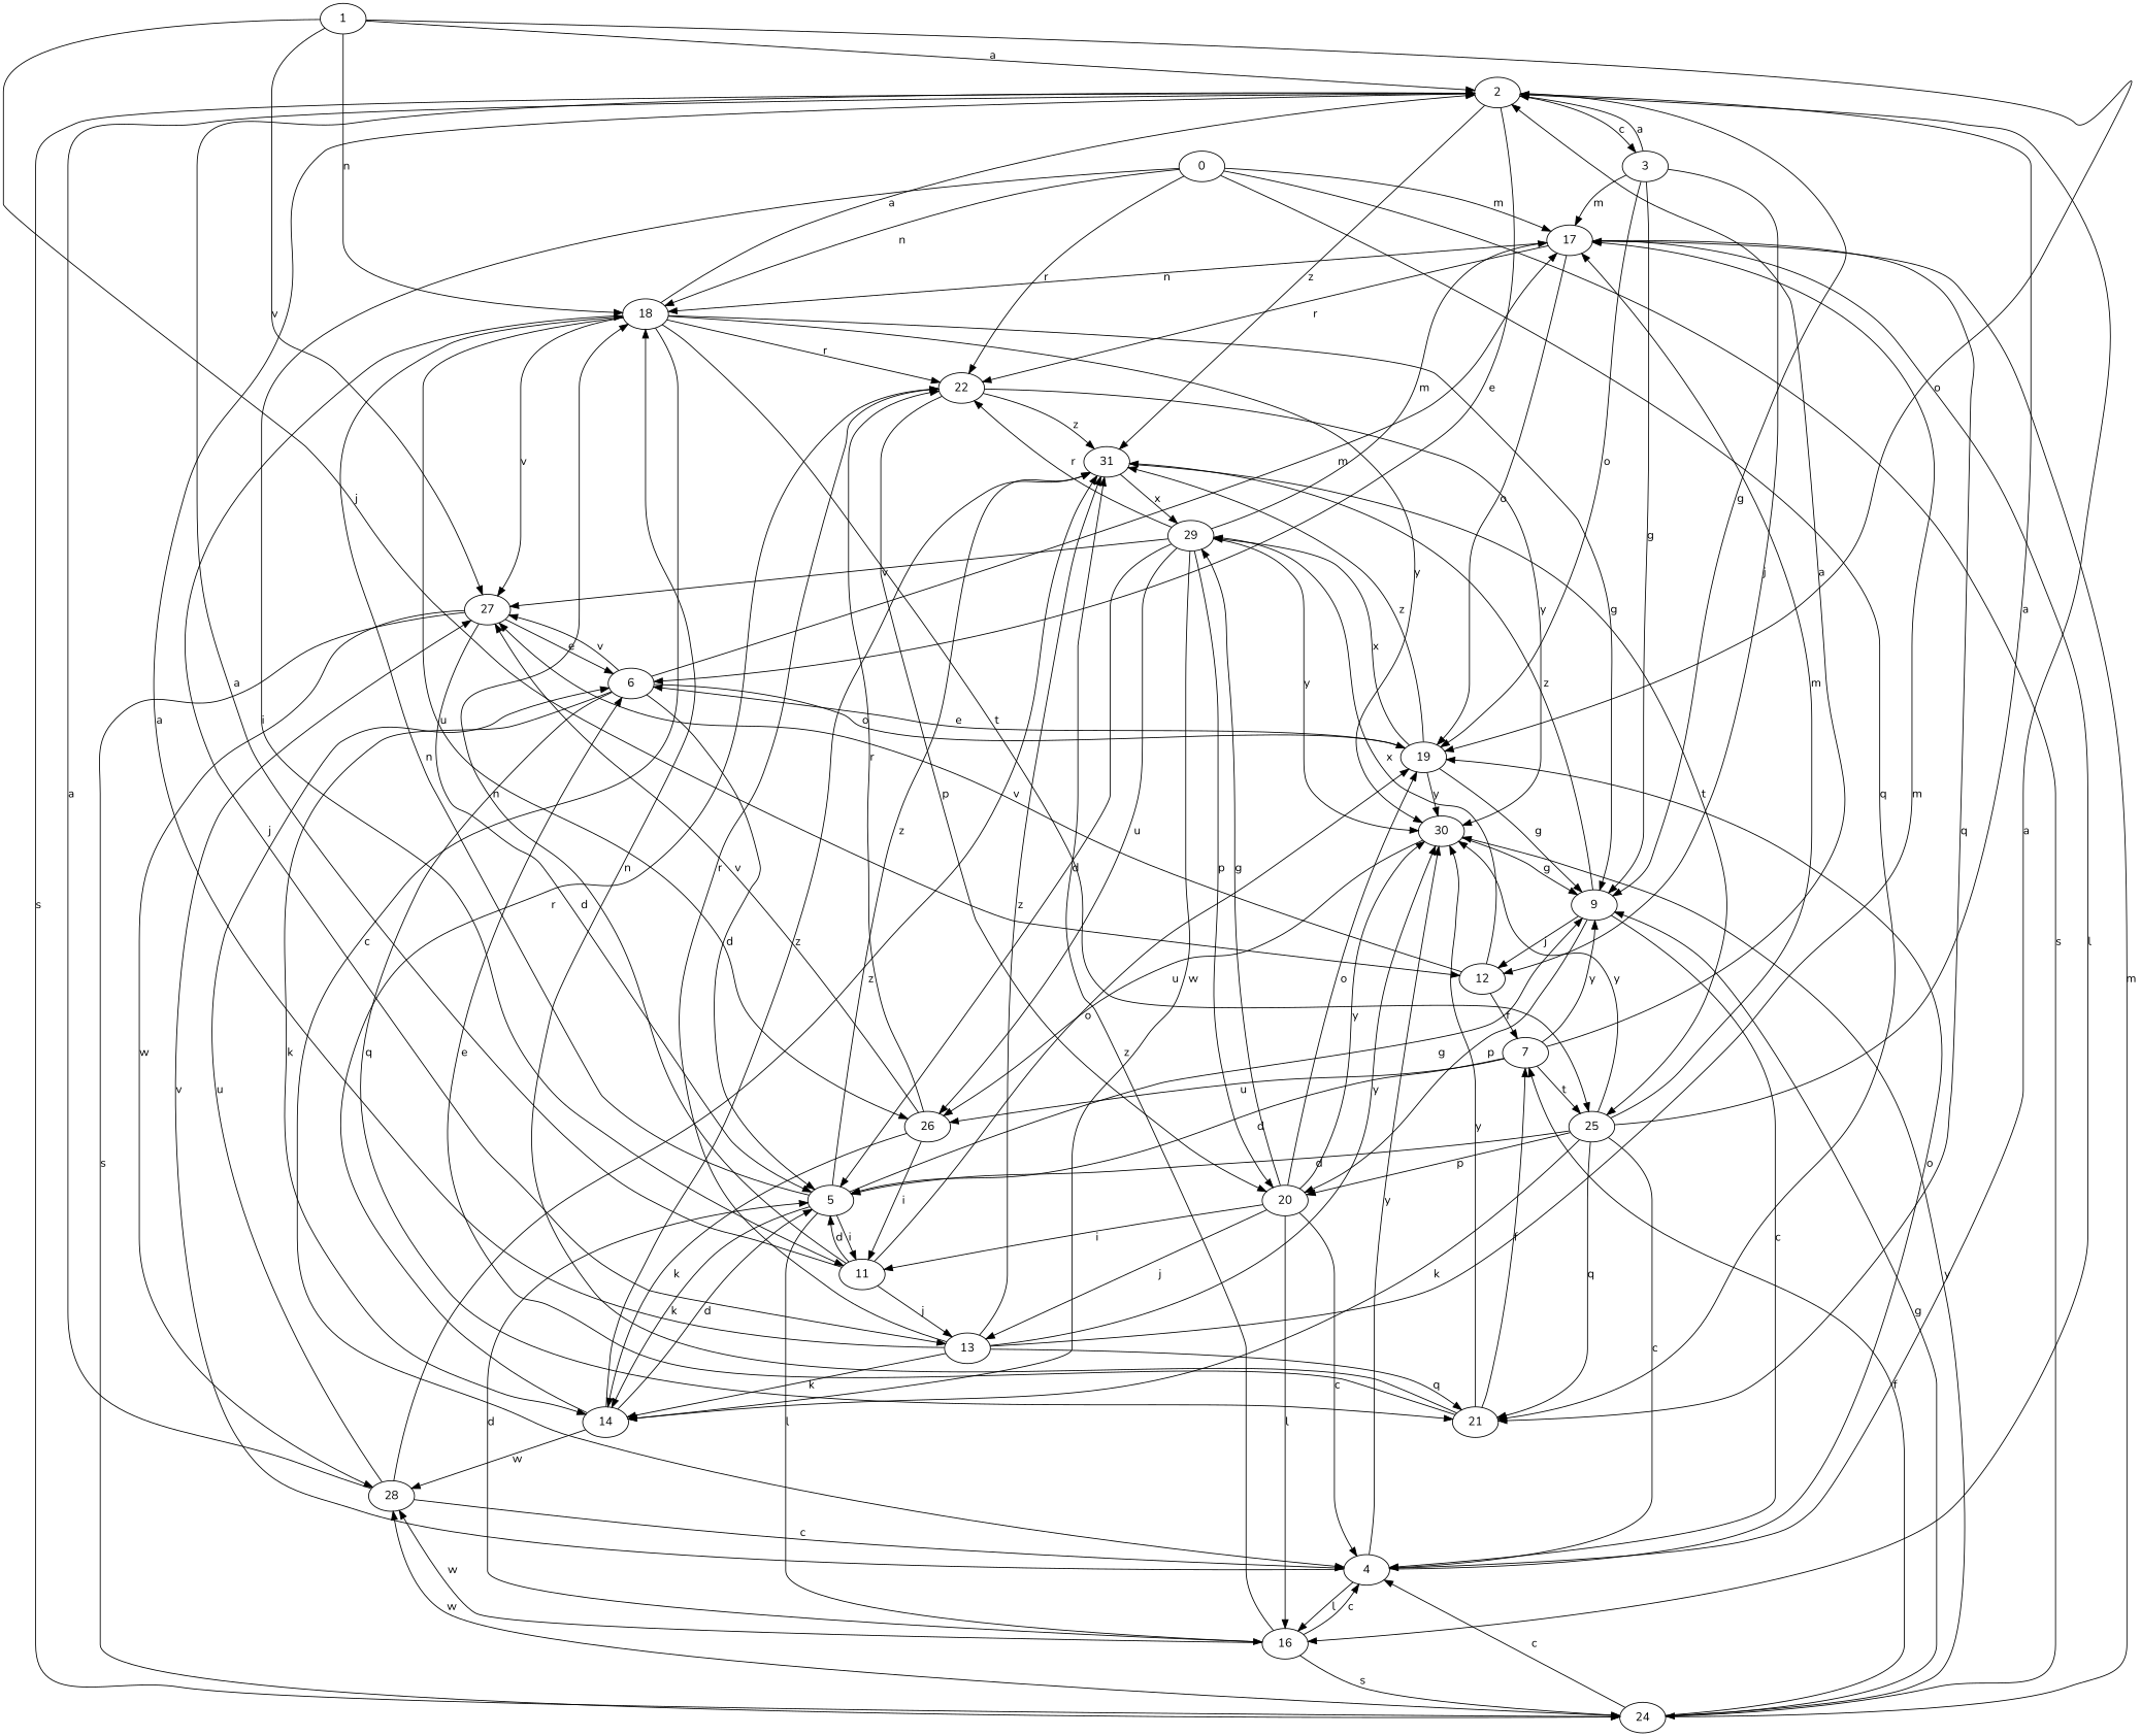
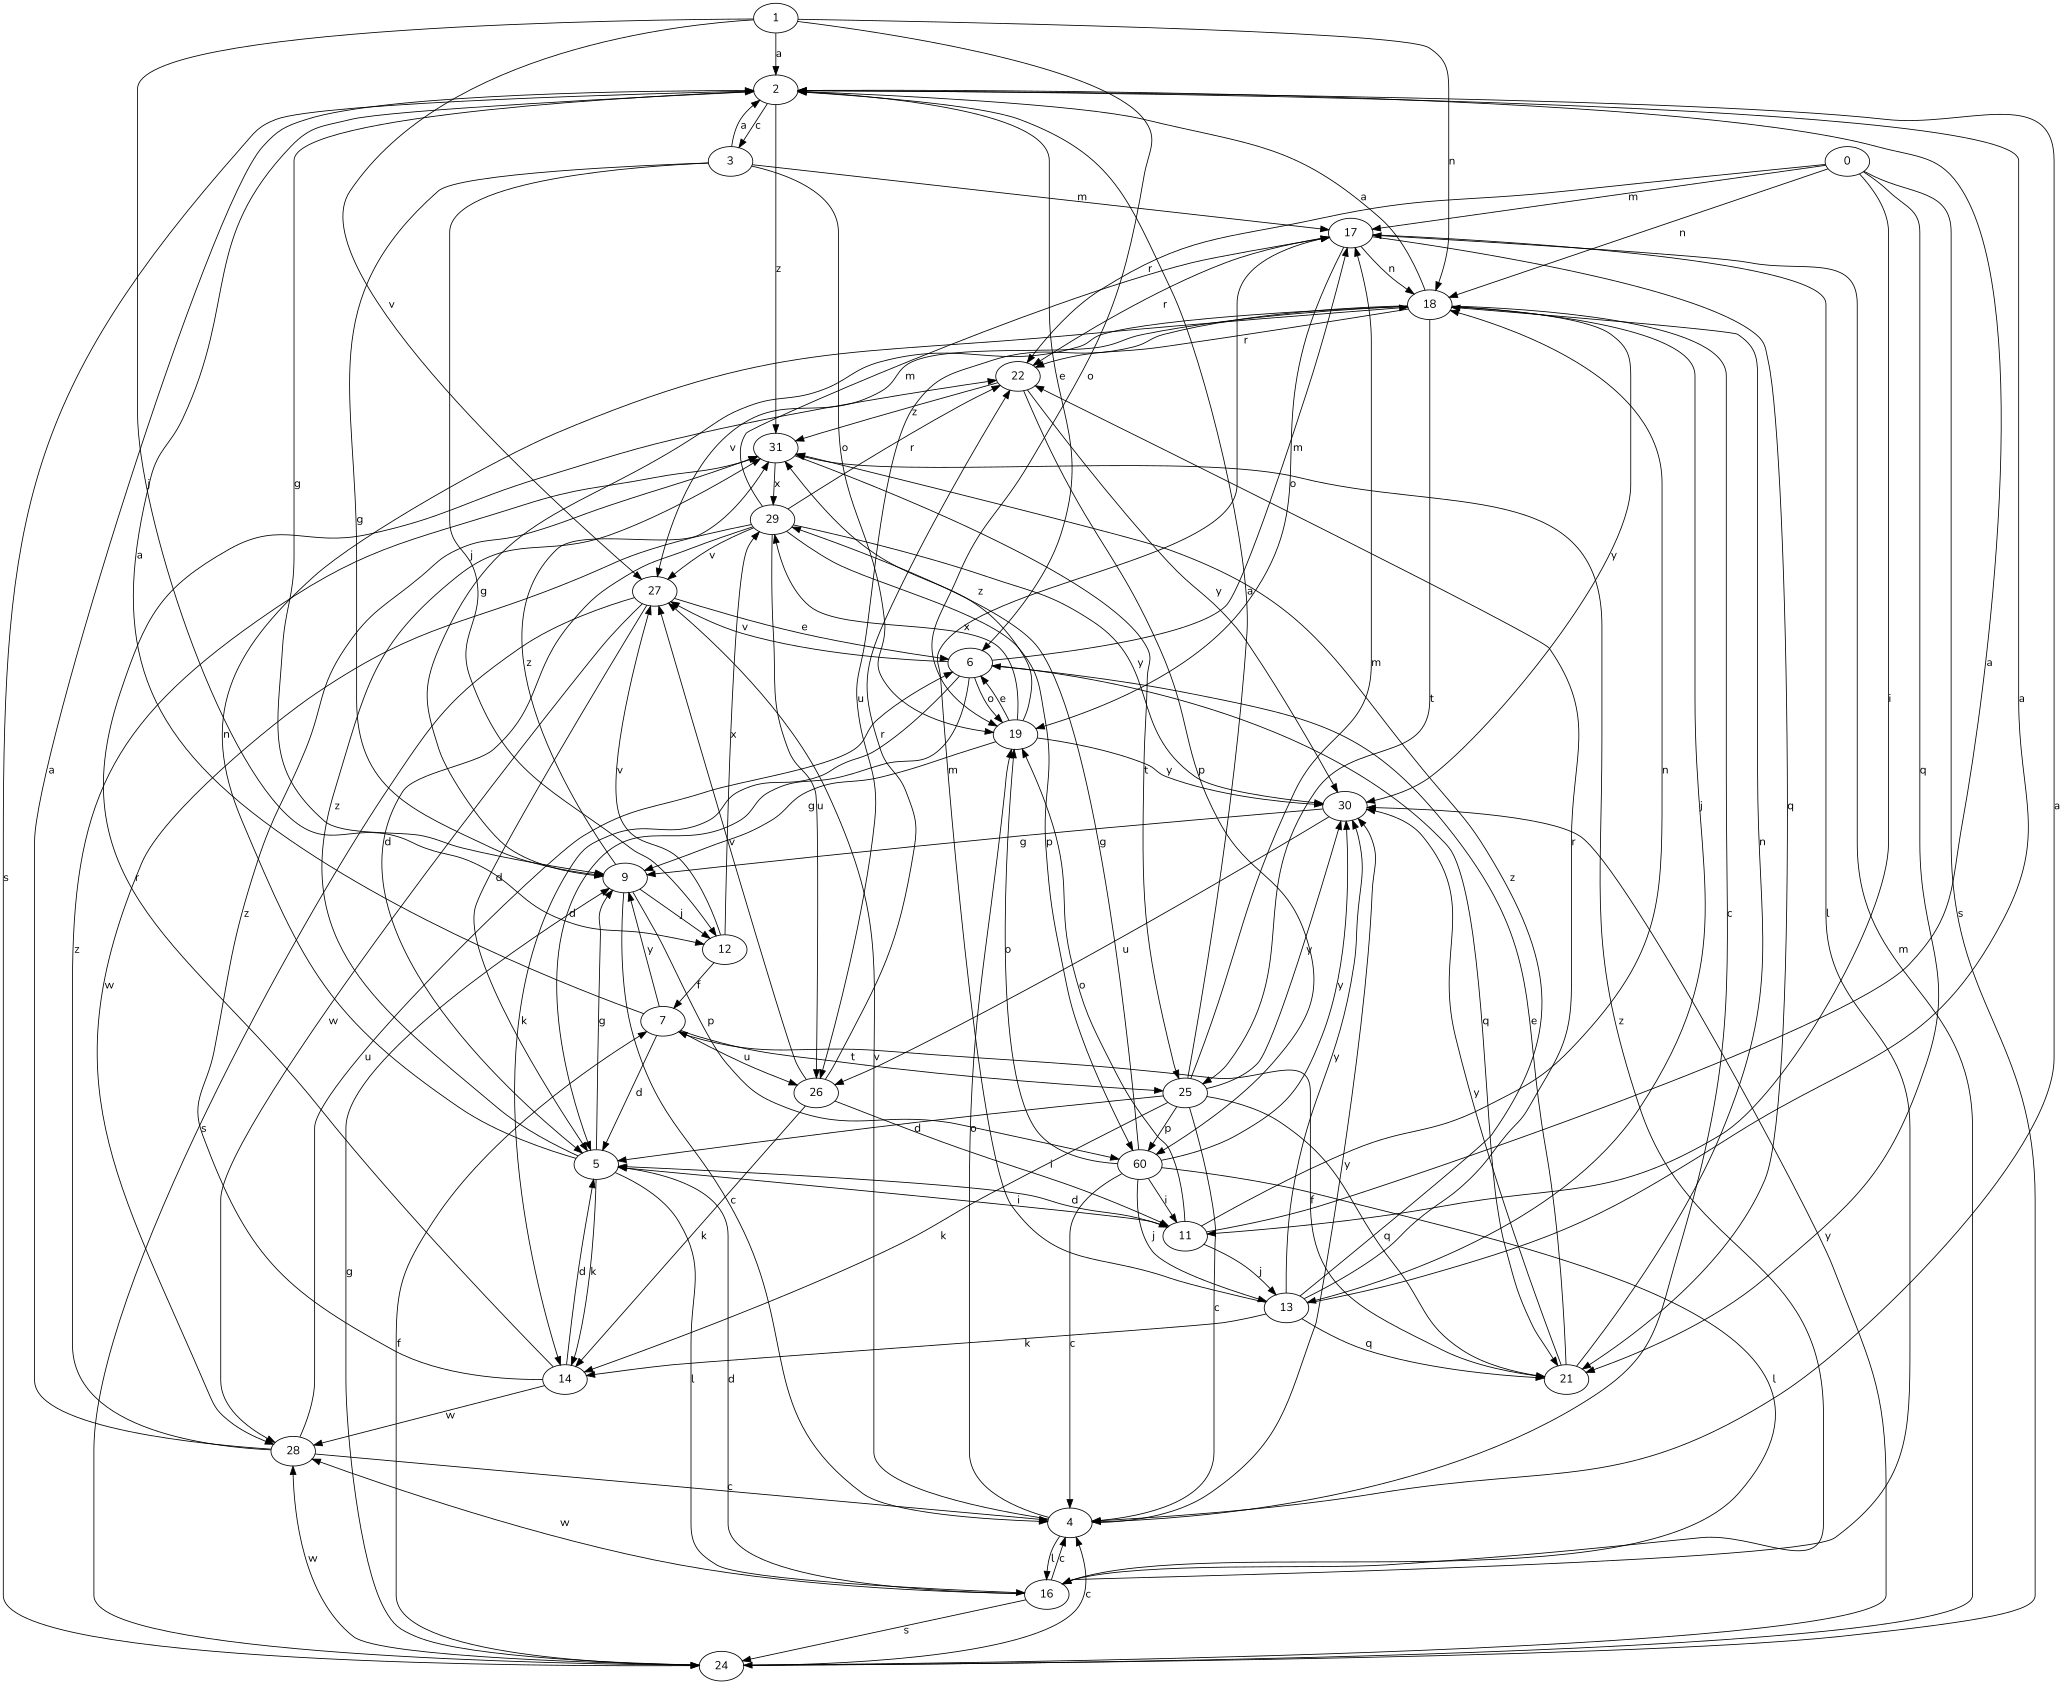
  strict digraph {
    fontname=Nunito
    node [fontname=Nunito]
    edge [fontname=Nunito]
    1
    2
    12
    18
    19
    27
    3
    6
    9
    24
    31
    7
    29
    4
    30
    25
    26
    13
    22
    5
    28
    17
    14
    21
-   20
+   20 [label=60]
    16
    11
    0
    1 -> 2 [label=a]
    1 -> 12 [label=j]
    1 -> 18 [label=n]
    1 -> 19 [label=o]
    1 -> 27 [label=v]
    2 -> 3 [label=c]
    2 -> 6 [label=e]
    2 -> 9 [label=g]
    2 -> 24 [label=s]
    2 -> 31 [label=z]
    12 -> 27 [label=v]
    12 -> 7 [label=f]
    12 -> 29 [label=x]
    18 -> 2 [label=a]
    18 -> 27 [label=v]
    18 -> 9 [label=g]
    18 -> 4 [label=c]
    18 -> 30 [label=y]
    18 -> 25 [label=t]
    18 -> 26 [label=u]
    18 -> 13 [label=j]
    18 -> 22 [label=r]
    19 -> 6 [label=e]
    19 -> 9 [label=g]
    19 -> 31 [label=z]
    19 -> 29 [label=x]
    19 -> 30 [label=y]
    27 -> 6 [label=e]
    27 -> 24 [label=s]
    27 -> 5 [label=d]
    27 -> 28 [label=w]
    3 -> 2 [label=a]
    3 -> 12 [label=j]
    3 -> 19 [label=o]
    3 -> 9 [label=g]
    3 -> 17 [label=m]
    6 -> 19 [label=o]
    6 -> 27 [label=v]
    6 -> 5 [label=d]
    6 -> 17 [label=m]
    6 -> 14 [label=k]
    6 -> 21 [label=q]
    9 -> 12 [label=j]
    9 -> 31 [label=z]
    9 -> 4 [label=c]
    9 -> 20 [label=p]
    24 -> 9 [label=g]
    24 -> 7 [label=f]
    24 -> 4 [label=c]
    24 -> 30 [label=y]
    24 -> 28 [label=w]
    24 -> 17 [label=m]
    31 -> 29 [label=x]
    31 -> 25 [label=t]
    7 -> 2 [label=a]
    7 -> 9 [label=y]
    7 -> 25 [label=t]
    7 -> 26 [label=u]
    7 -> 5 [label=d]
    29 -> 27 [label=v]
    29 -> 30 [label=y]
    29 -> 26 [label=u]
    29 -> 22 [label=r]
    29 -> 5 [label=d]
-   29 -> 14 [label=w]
+   29 -> 28 [label=w]
    29 -> 17 [label=m]
    29 -> 20 [label=p]
    4 -> 2 [label=a]
    4 -> 19 [label=o]
    4 -> 27 [label=v]
    4 -> 30 [label=y]
    4 -> 16 [label=l]
    30 -> 9 [label=g]
    30 -> 26 [label=u]
    25 -> 2 [label=a]
    25 -> 4 [label=c]
    25 -> 30 [label=y]
    25 -> 5 [label=d]
    25 -> 17 [label=m]
    25 -> 14 [label=k]
    25 -> 21 [label=q]
    25 -> 20 [label=p]
    26 -> 27 [label=v]
    26 -> 22 [label=r]
    26 -> 14 [label=k]
    26 -> 11 [label=i]
    13 -> 2 [label=a]
    13 -> 31 [label=z]
    13 -> 30 [label=y]
    13 -> 22 [label=r]
    13 -> 17 [label=m]
    13 -> 14 [label=k]
    13 -> 21 [label=q]
    22 -> 31 [label=z]
    22 -> 30 [label=y]
    22 -> 20 [label=p]
    5 -> 18 [label=n]
    5 -> 9 [label=g]
    5 -> 31 [label=z]
    5 -> 14 [label=k]
    5 -> 16 [label=l]
    5 -> 11 [label=i]
    28 -> 2 [label=a]
    28 -> 6 [label=u]
    28 -> 31 [label=z]
    28 -> 4 [label=c]
    17 -> 18 [label=n]
    17 -> 19 [label=o]
    17 -> 22 [label=r]
    17 -> 21 [label=q]
    17 -> 16 [label=l]
    14 -> 31 [label=z]
    14 -> 22 [label=r]
    14 -> 5 [label=d]
    14 -> 28 [label=w]
    21 -> 18 [label=n]
    21 -> 6 [label=e]
    21 -> 7 [label=f]
    21 -> 30 [label=y]
    20 -> 19 [label=o]
    20 -> 29 [label=g]
    20 -> 4 [label=c]
    20 -> 30 [label=y]
    20 -> 13 [label=j]
    20 -> 16 [label=l]
    20 -> 11 [label=i]
    16 -> 24 [label=s]
    16 -> 31 [label=z]
    16 -> 4 [label=c]
    16 -> 5 [label=d]
    16 -> 28 [label=w]
    11 -> 2 [label=a]
    11 -> 18 [label=n]
    11 -> 19 [label=o]
    11 -> 13 [label=j]
    11 -> 5 [label=d]
    0 -> 18 [label=n]
    0 -> 24 [label=s]
    0 -> 22 [label=r]
    0 -> 17 [label=m]
    0 -> 21 [label=q]
    0 -> 11 [label=i]
  }
